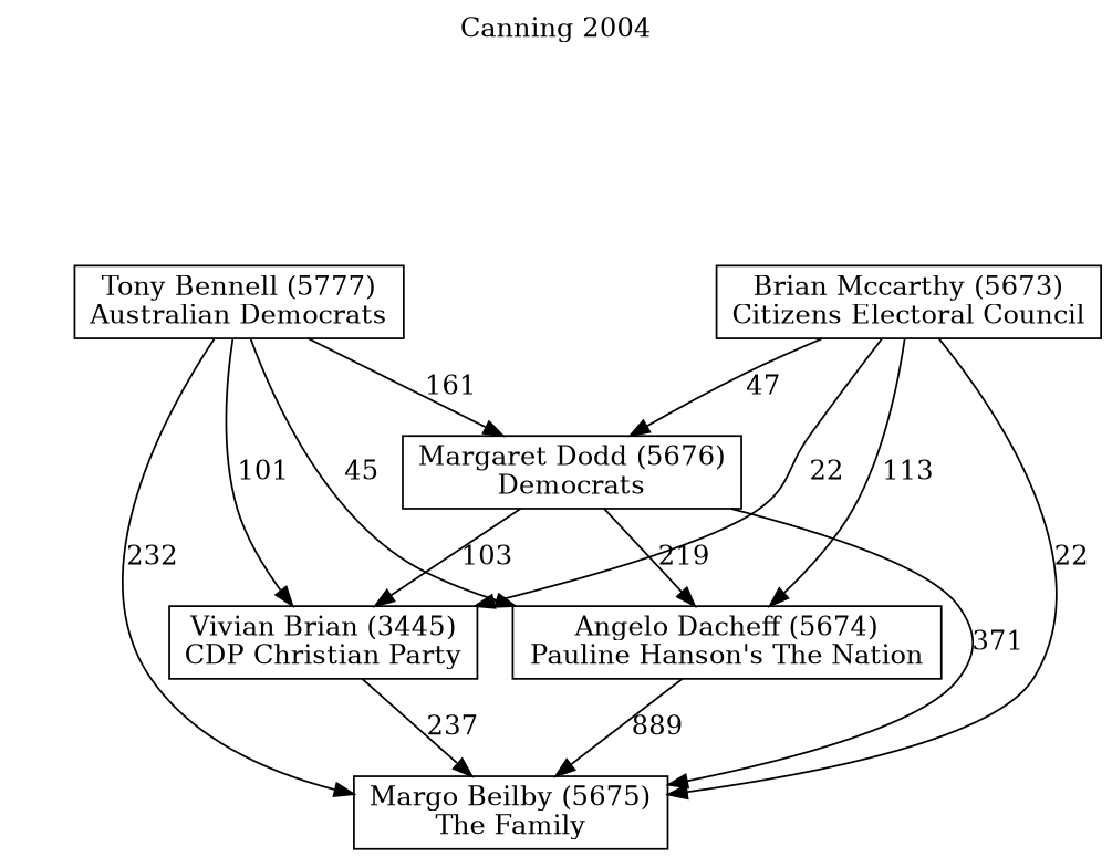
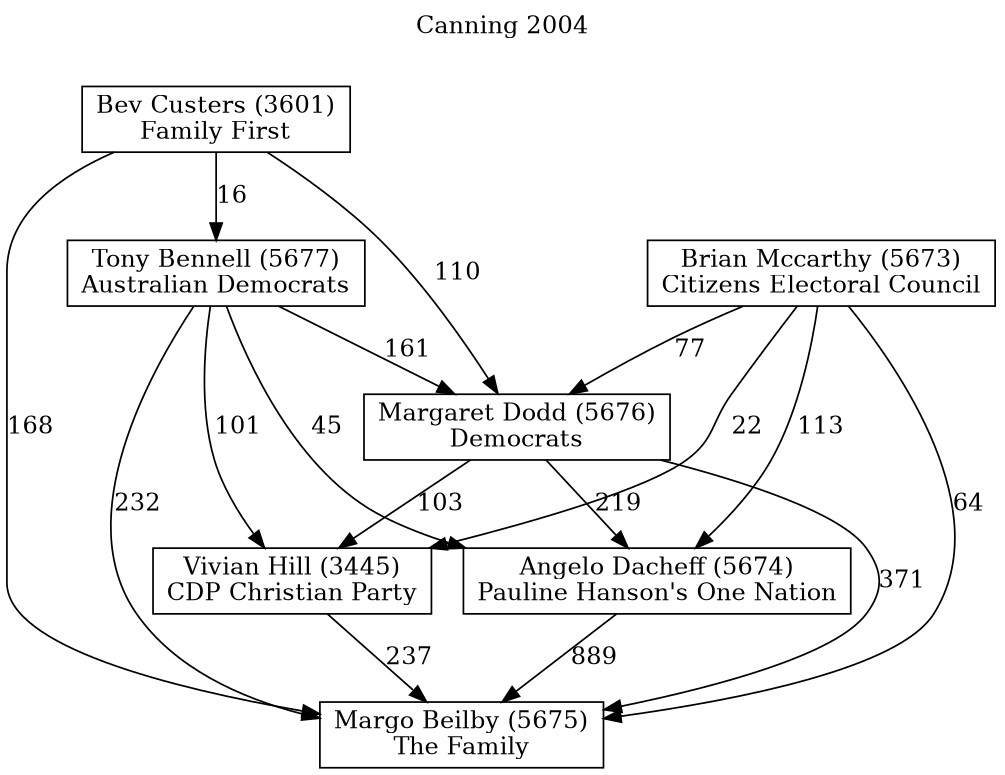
  digraph {
    label="Canning 2004"
    labelloc=t
    mclimit=10
    node [shape=box]
-   n1 [label="Angelo Dacheff (5674)\nPauline Hanson's The Nation"]
+   n1 [label="Angelo Dacheff (5674)\nPauline Hanson's One Nation"]
    n2 [label="Margo Beilby (5675)\nThe Family"]
+   n3 [label="Bev Custers (3601)\nFamily First"]
    n4 [label="Margaret Dodd (5676)\nDemocrats"]
-   n5 [label="Tony Bennell (5777)\nAustralian Democrats"]
-   n6 [label="Vivian Brian (3445)\nCDP Christian Party"]
+   n5 [label="Tony Bennell (5677)\nAustralian Democrats"]
+   n6 [label="Vivian Hill (3445)\nCDP Christian Party"]
    n7 [label="Brian Mccarthy (5673)\nCitizens Electoral Council"]
    n1 -> n2 [label=889]
+   n3 -> n2 [label=168]
+   n3 -> n4 [label=110]
+   n3 -> n5 [label=16]
    n4 -> n1 [label=219]
    n4 -> n2 [label=371]
    n4 -> n6 [label=103]
    n5 -> n1 [label=45]
    n5 -> n2 [label=232]
    n5 -> n4 [label=161]
    n5 -> n6 [label=101]
    n6 -> n2 [label=237]
    n7 -> n1 [label=113]
-   n7 -> n2 [label=22]
-   n7 -> n4 [label=47]
+   n7 -> n2 [label=64]
+   n7 -> n4 [label=77]
    n7 -> n6 [label=22]
  }
